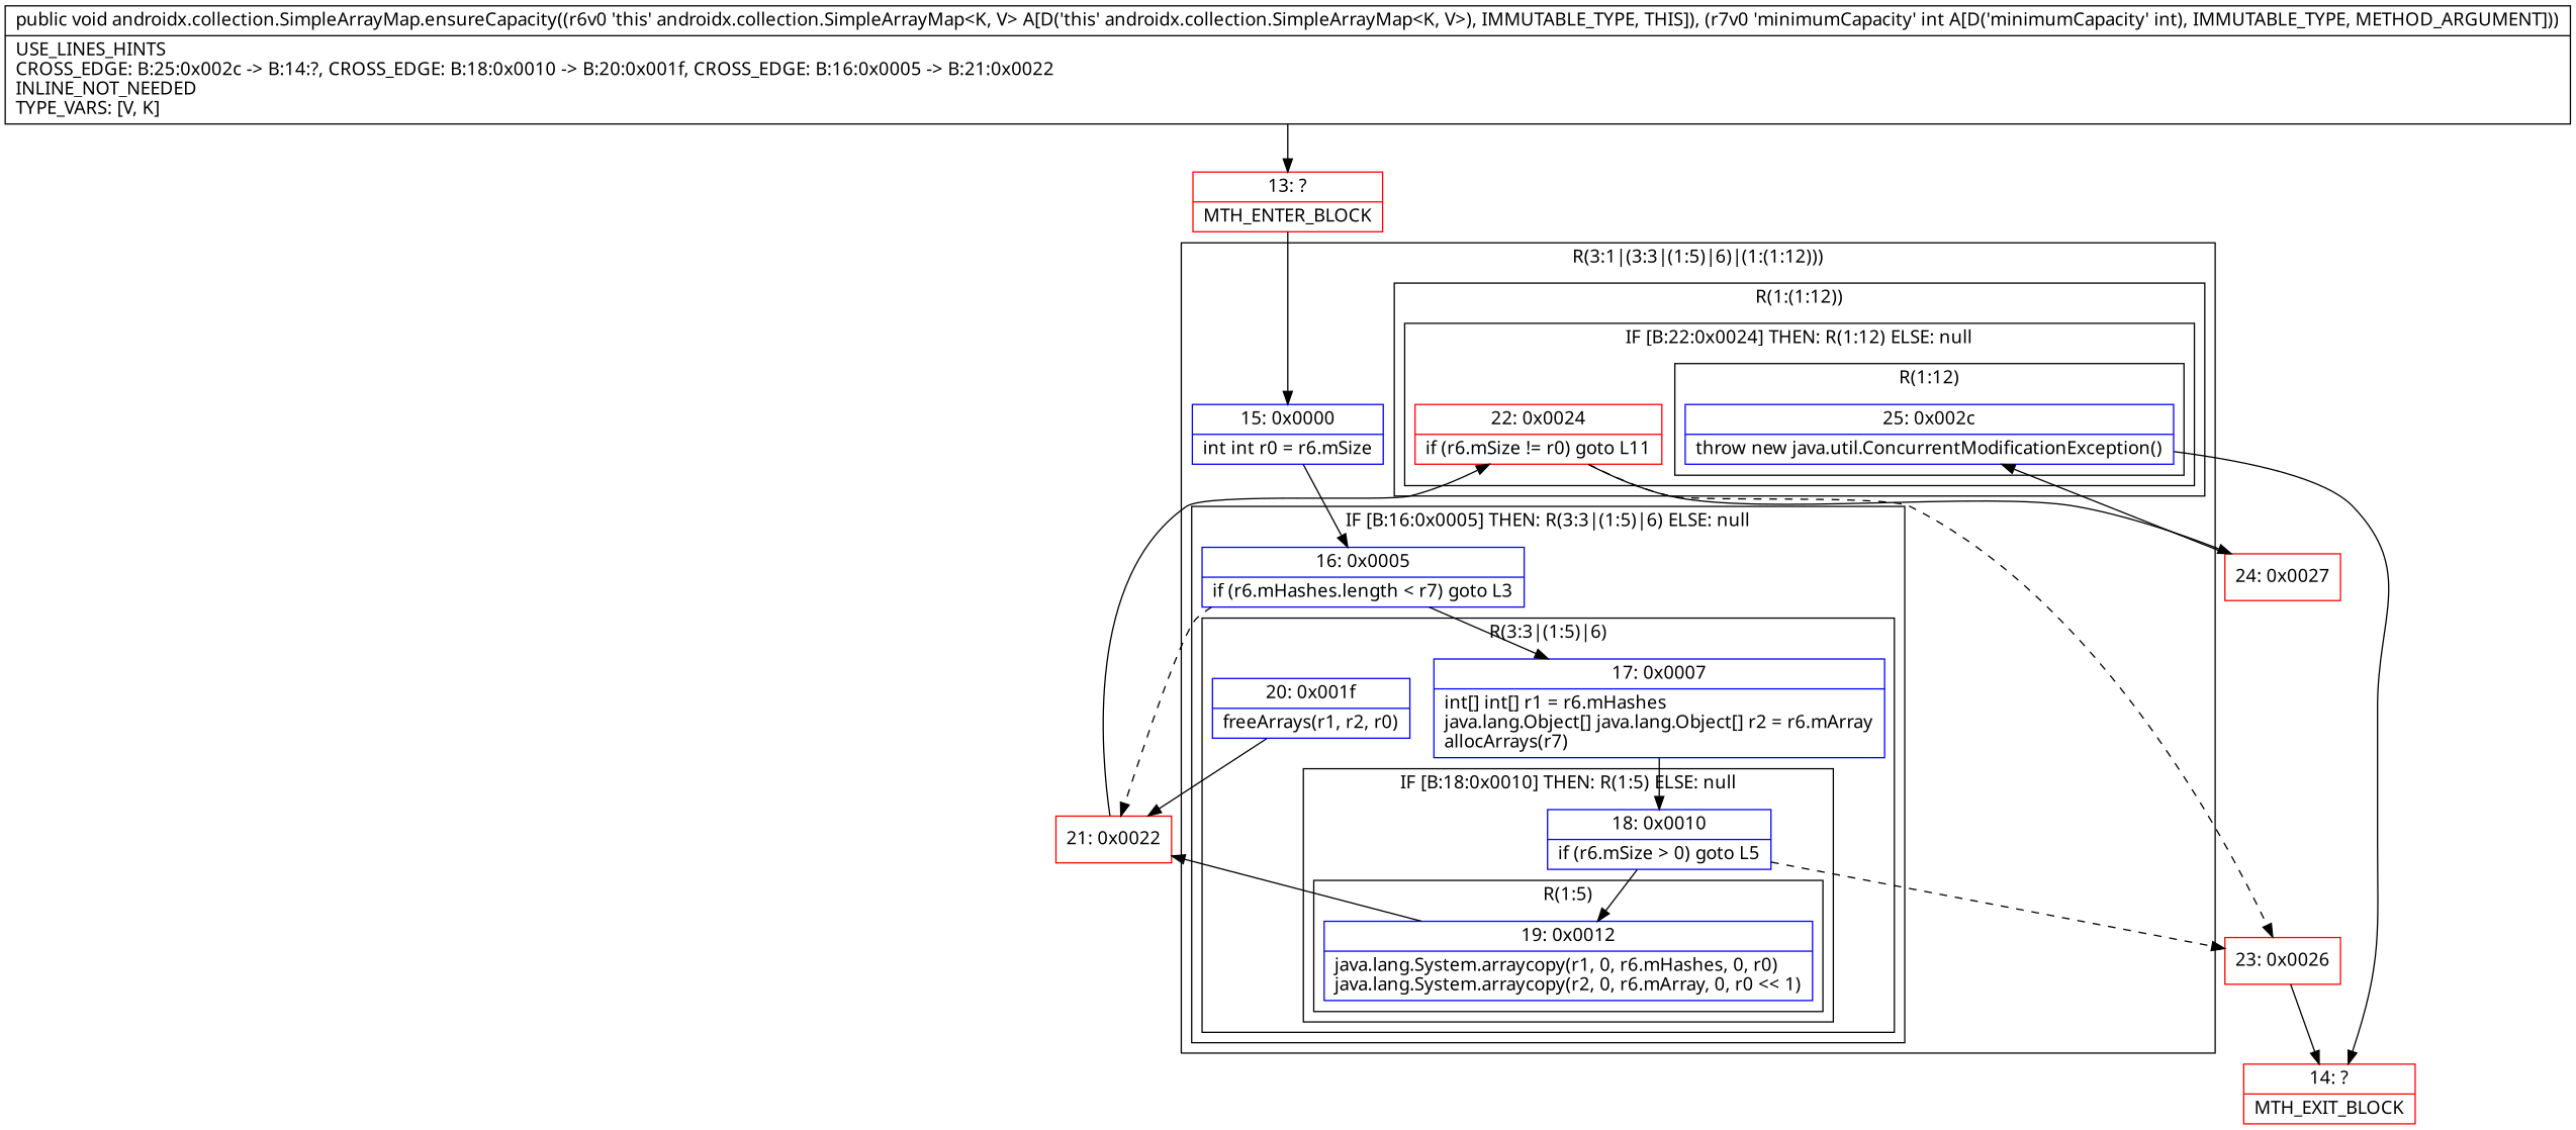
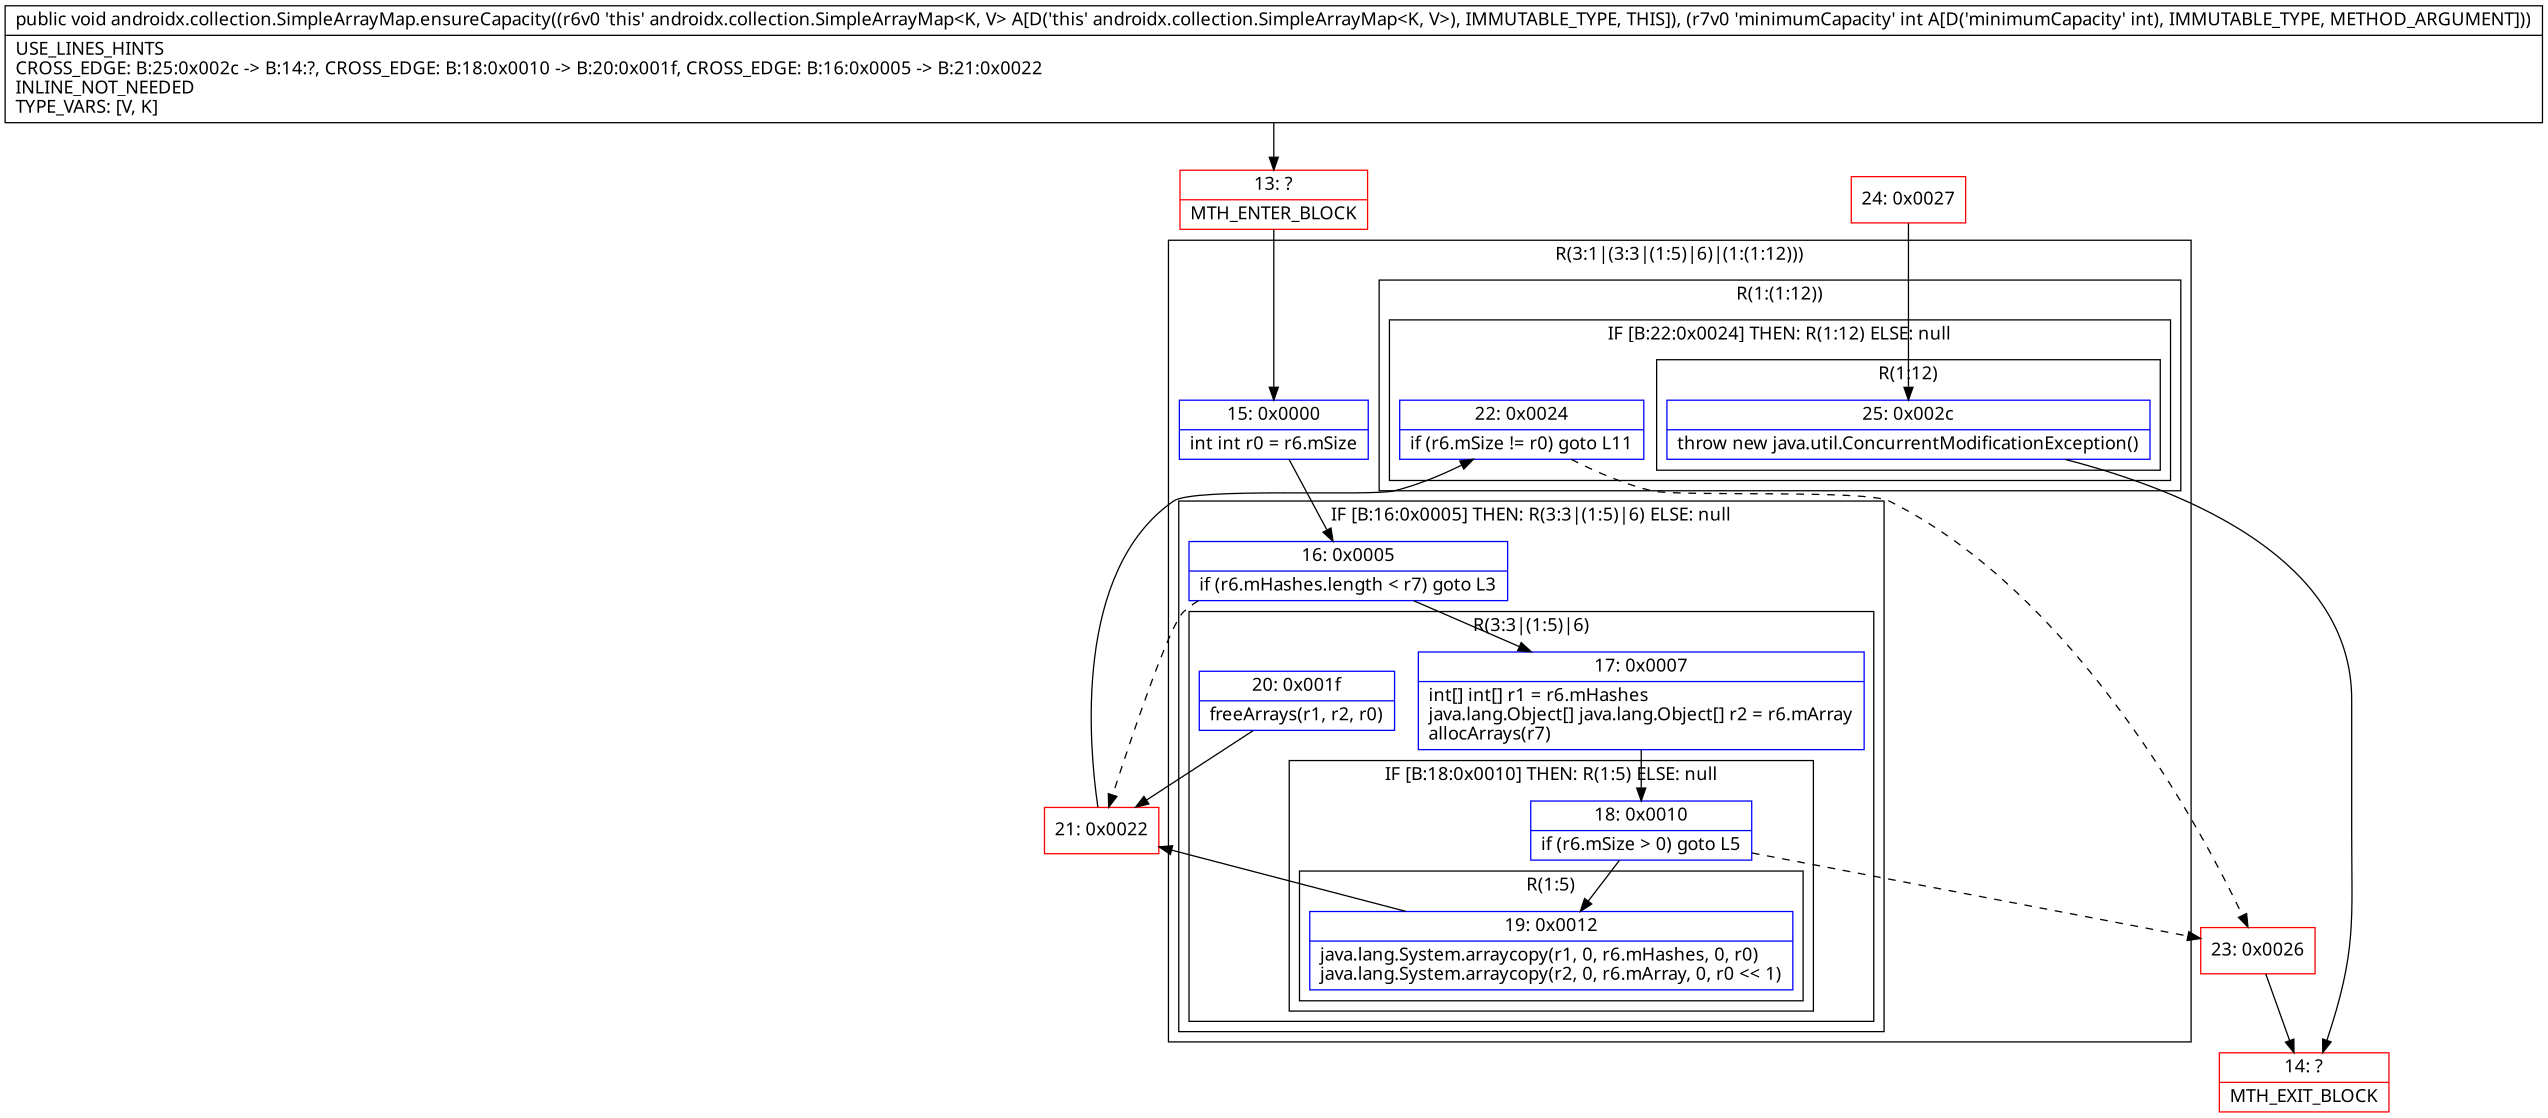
  digraph {
    fontname="Noto Sans"
    node [color=blue fontname="Noto Sans" shape=record]
    edge [fontname="Noto Sans"]
    n1 [label="{19\:\ 0x0012|java.lang.System.arraycopy(r1, 0, r6.mHashes, 0, r0)\ljava.lang.System.arraycopy(r2, 0, r6.mArray, 0, r0 \<\< 1)\l}"]
    n2 [label="{18\:\ 0x0010|if (r6.mSize \> 0) goto L5\l}"]
    n3 [label="{17\:\ 0x0007|int[] int[] r1 = r6.mHashes\ljava.lang.Object[] java.lang.Object[] r2 = r6.mArray\lallocArrays(r7)\l}"]
    n4 [label="{20\:\ 0x001f|freeArrays(r1, r2, r0)\l}"]
    n5 [label="{16\:\ 0x0005|if (r6.mHashes.length \< r7) goto L3\l}"]
    n6 [label="{25\:\ 0x002c|throw new java.util.ConcurrentModificationException()\l}"]
-   n7 [color=red label="{22\:\ 0x0024|if (r6.mSize != r0) goto L11\l}"]
+   n7 [label="{22\:\ 0x0024|if (r6.mSize != r0) goto L11\l}"]
    n8 [label="{15\:\ 0x0000|int int r0 = r6.mSize\l}"]
    n9 [color=red label="{21\:\ 0x0022}"]
    n10 [color=red label="{23\:\ 0x0026}"]
    n11 [color=red label="{14\:\ ?|MTH_EXIT_BLOCK\l}"]
    n12 [color=red label="{24\:\ 0x0027}"]
    n13 [color=red label="{13\:\ ?|MTH_ENTER_BLOCK\l}"]
    n14 [label="{public void androidx.collection.SimpleArrayMap.ensureCapacity((r6v0 'this' androidx.collection.SimpleArrayMap\<K, V\> A[D('this' androidx.collection.SimpleArrayMap\<K, V\>), IMMUTABLE_TYPE, THIS]), (r7v0 'minimumCapacity' int A[D('minimumCapacity' int), IMMUTABLE_TYPE, METHOD_ARGUMENT]))  | USE_LINES_HINTS\lCROSS_EDGE: B:25:0x002c \-\> B:14:?, CROSS_EDGE: B:18:0x0010 \-\> B:20:0x001f, CROSS_EDGE: B:16:0x0005 \-\> B:21:0x0022\lINLINE_NOT_NEEDED\lTYPE_VARS: [V, K]\l}" color=""]
    subgraph cluster_1 {
      label="R(3:1|(3:3|(1:5)|6)|(1:(1:12)))"
      n8
      subgraph cluster_2 {
        label="IF [B:16:0x0005] THEN: R(3:3|(1:5)|6) ELSE: null"
        n5
        subgraph cluster_3 {
          label="R(3:3|(1:5)|6)"
          n3
          n4
          subgraph cluster_4 {
            label="IF [B:18:0x0010] THEN: R(1:5) ELSE: null"
            n2
            subgraph cluster_5 {
              label="R(1:5)"
              n1
            }
          }
        }
      }
      subgraph cluster_6 {
        label="R(1:(1:12))"
        subgraph cluster_7 {
          label="IF [B:22:0x0024] THEN: R(1:12) ELSE: null"
          n7
          subgraph cluster_8 {
            label="R(1:12)"
            n6
          }
        }
      }
    }
    n1 -> n9
    n2 -> n1
    n2 -> n10 [style=dashed]
    n3 -> n2
    n4 -> n9
    n5 -> n3
    n5 -> n9 [style=dashed]
    n6 -> n11
    n7 -> n10 [style=dashed]
-   n7 -> n12
    n8 -> n5
    n9 -> n7
    n10 -> n11
    n12 -> n6
    n13 -> n8
    n14 -> n13
  }
